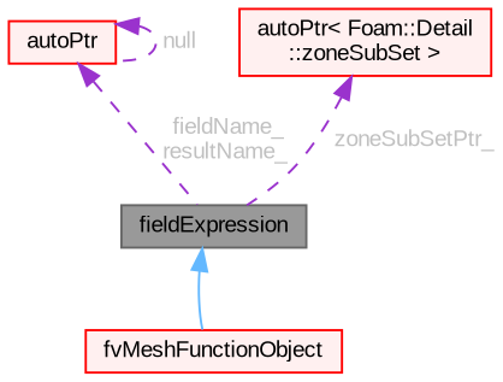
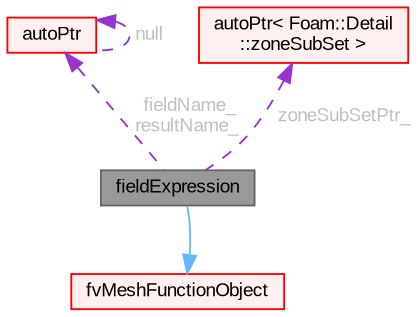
  digraph {
    fontname="Liberation Sans"
    node [color=red fillcolor="#FFF0F0" fontname="Liberation Sans" fontsize=10 shape=box style=filled]
    edge [color=darkorchid3 dir=back fontname="Liberation Sans" fontsize=10 labelfontname=Helvetica labelfontsize=10 style=dashed fontcolor=grey]
    n1 [color=gray40 fillcolor=grey60 fontcolor=black height=0.2 label=fieldExpression width=0.4]
    n2 [height=0.2 label=fvMeshFunctionObject width=0.4]
    n3 [height=0.2 label=autoPtr width=0.4]
    n4 [height=0.2 label="autoPtr\< Foam::Detail\l::zoneSubSet \>" width=0.4]
-   n1 -> n2 [color=steelblue1 style=solid fontcolor=""]
+   n2 -> n1 [color=steelblue1 style=solid fontcolor=""]
    n3 -> n1 [label=" fieldName_\nresultName_"]
    n3 -> n3 [label=" null"]
    n4 -> n1 [label=" zoneSubSetPtr_"]
  }
